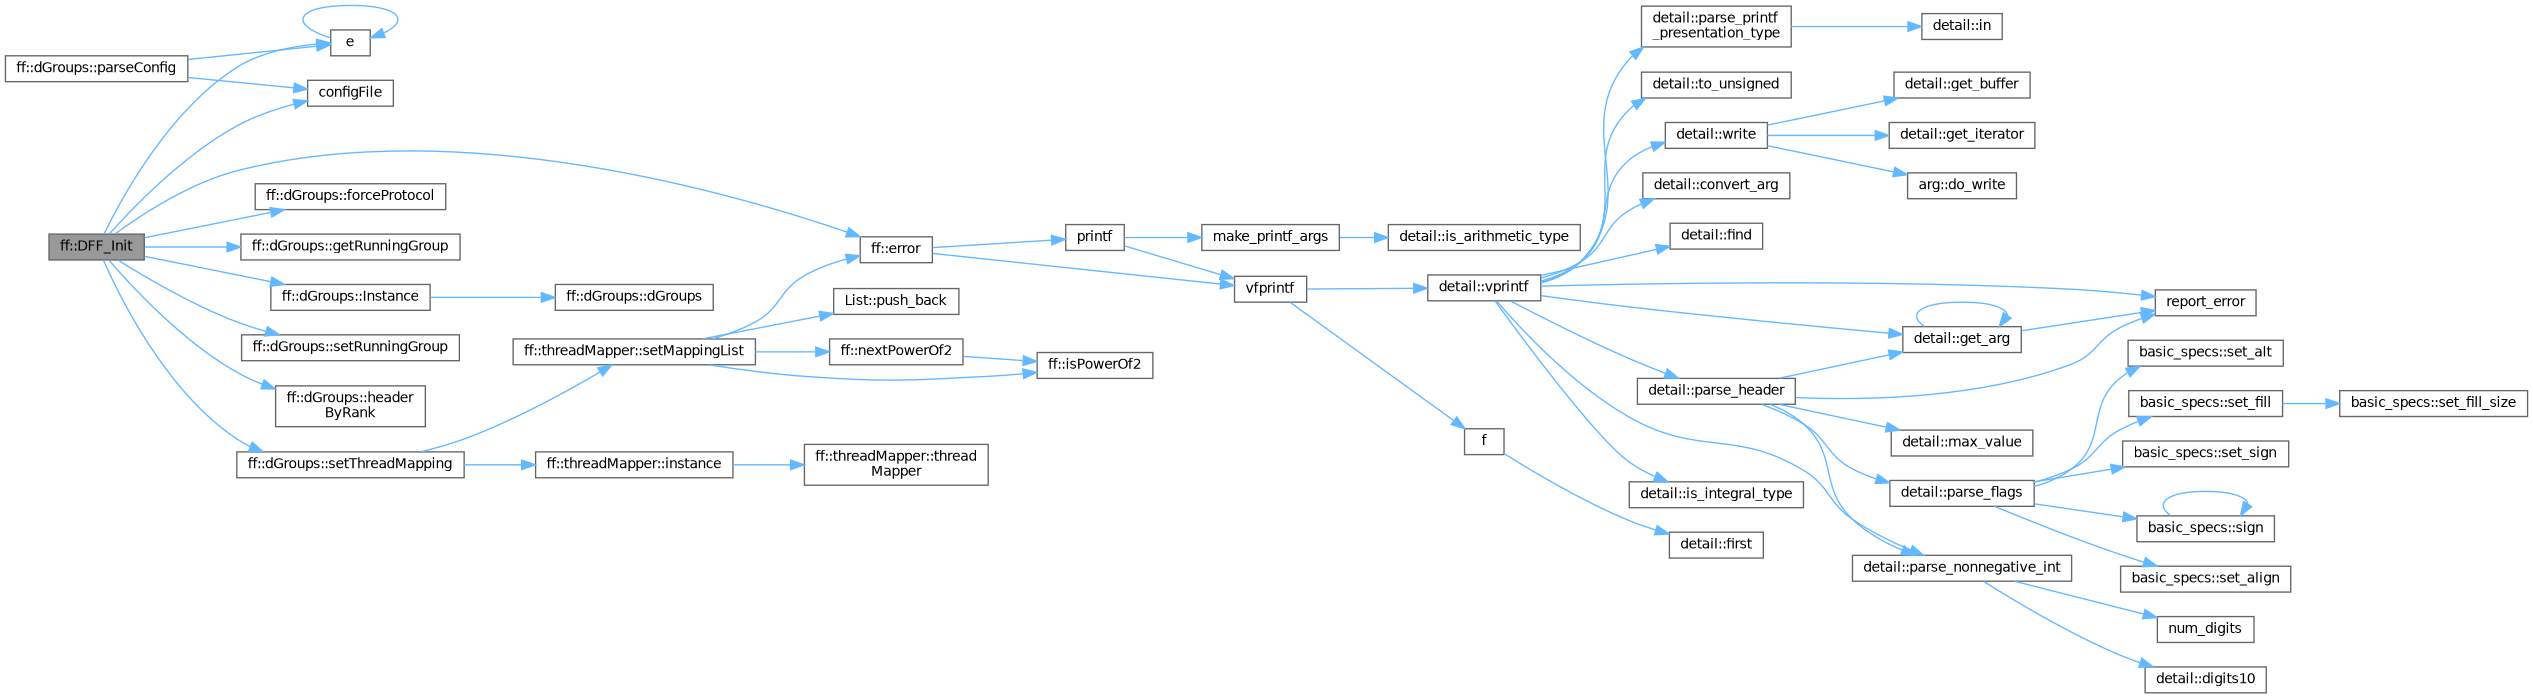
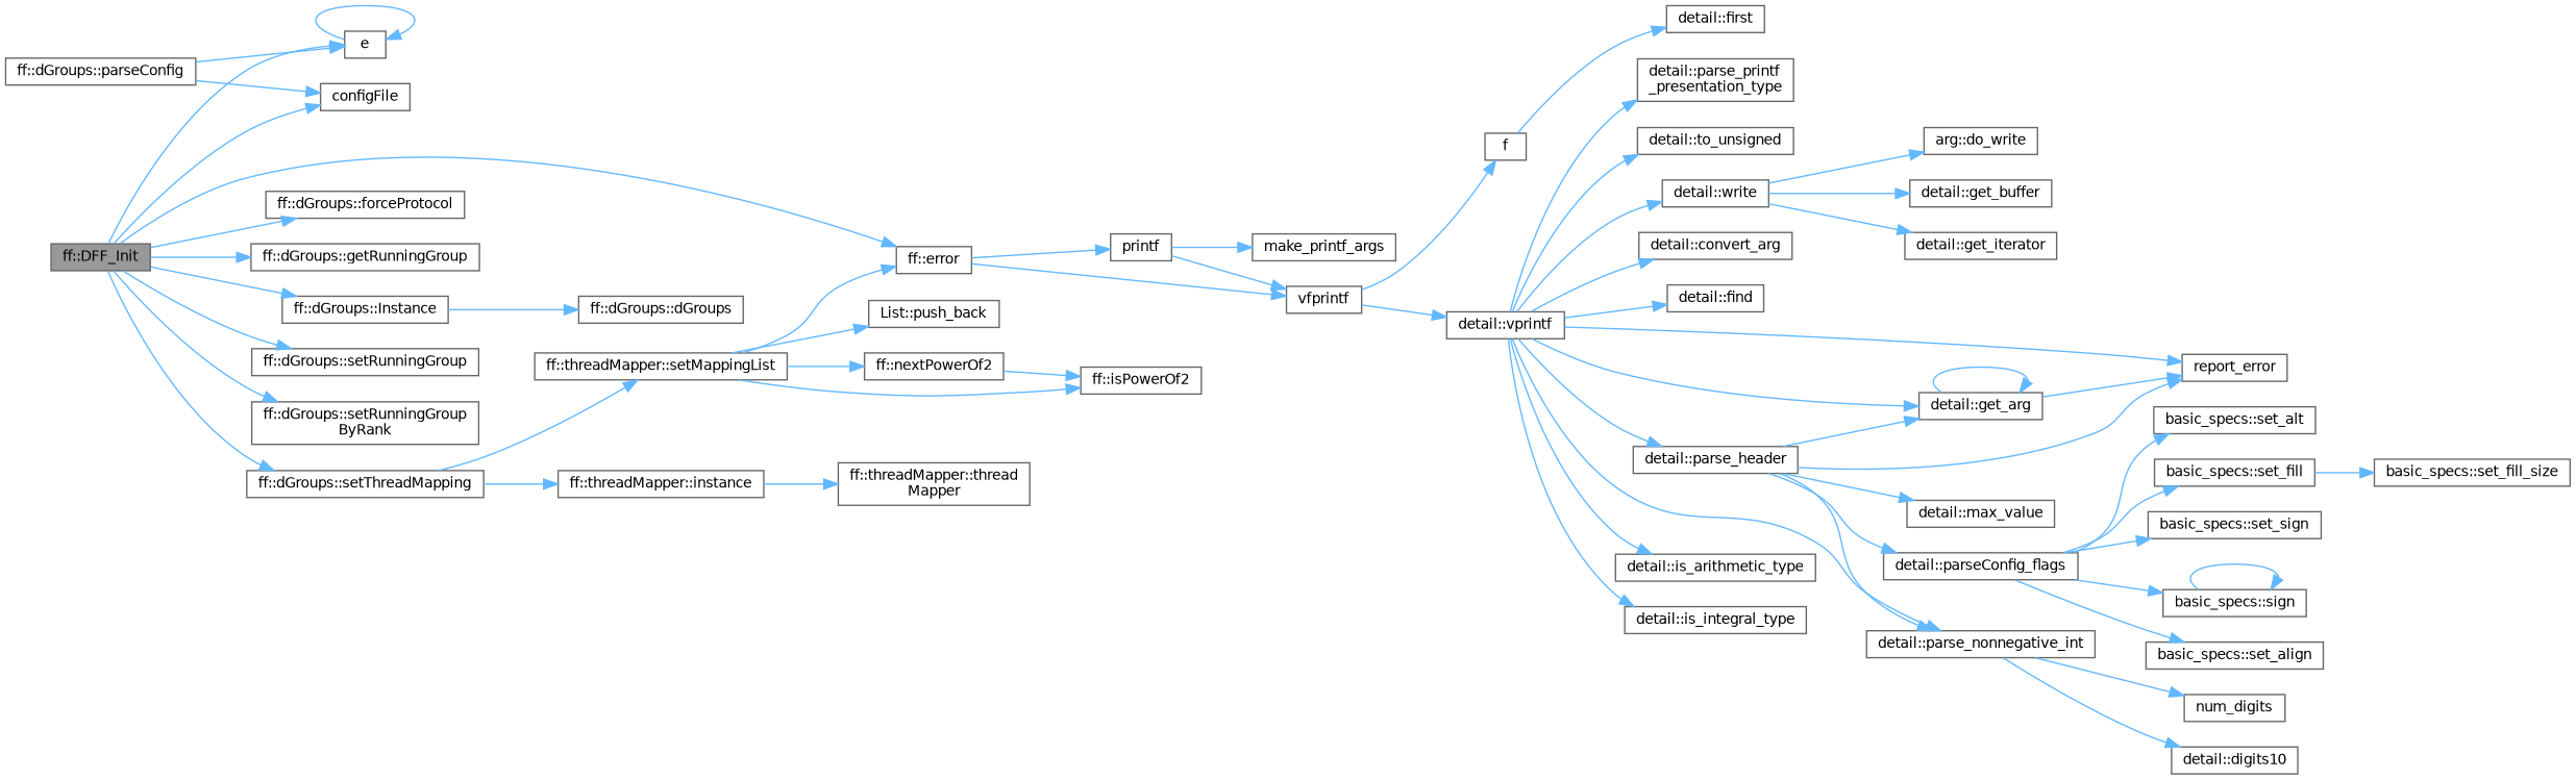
  digraph {
    rankdir=LR
    node [color=grey40 fillcolor=white fontname=Helvetica fontsize=10 shape=box style=filled]
    edge [color=steelblue1 fontname=Helvetica fontsize=10 labelfontname=Helvetica labelfontsize=10 style=solid]
    n1 [color=gray40 fillcolor=grey60 fontcolor=black height=0.2 label="ff::DFF_Init" width=0.4]
    n2 [height=0.2 label=configFile width=0.4]
    n3 [height=0.2 label="ff::error" width=0.4]
    n4 [height=0.2 label="ff::dGroups::forceProtocol" width=0.4]
    n5 [height=0.2 label="ff::dGroups::getRunningGroup" width=0.4]
    n6 [height=0.2 label="ff::dGroups::Instance" width=0.4]
    n7 [height=0.2 label="ff::dGroups::setRunningGroup" width=0.4]
-   n8 [height=0.2 label="ff::dGroups::header\lByRank" width=0.4]
+   n8 [height=0.2 label="ff::dGroups::setRunningGroup\lByRank" width=0.4]
    n9 [height=0.2 label="ff::dGroups::setThreadMapping" width=0.4]
    n10 [height=0.2 label=e width=0.4]
    n11 [height=0.2 label=printf width=0.4]
    n12 [height=0.2 label=vfprintf width=0.4]
    n13 [height=0.2 label="ff::dGroups::dGroups" width=0.4]
    n14 [height=0.2 label="ff::dGroups::parseConfig" width=0.4]
    n15 [height=0.2 label="ff::threadMapper::instance" width=0.4]
    n16 [height=0.2 label="ff::threadMapper::setMappingList" width=0.4]
    n17 [height=0.2 label=make_printf_args width=0.4]
    n18 [height=0.2 label=f width=0.4]
    n19 [height=0.2 label="detail::vprintf" width=0.4]
    n20 [height=0.2 label="detail::first" width=0.4]
    n21 [height=0.2 label="detail::convert_arg" width=0.4]
    n22 [height=0.2 label="detail::find" width=0.4]
    n23 [height=0.2 label="detail::get_arg" width=0.4]
    n24 [height=0.2 label=report_error width=0.4]
    n25 [height=0.2 label="detail::is_arithmetic_type" width=0.4]
    n26 [height=0.2 label="detail::is_integral_type" width=0.4]
    n27 [height=0.2 label="detail::parse_header" width=0.4]
    n28 [height=0.2 label="detail::parse_nonnegative_int" width=0.4]
    n29 [height=0.2 label="detail::parse_printf\l_presentation_type" width=0.4]
    n30 [height=0.2 label="detail::to_unsigned" width=0.4]
    n31 [height=0.2 label="detail::write" width=0.4]
    n32 [height=0.2 label="detail::max_value" width=0.4]
-   n33 [height=0.2 label="detail::parse_flags" width=0.4]
+   n33 [height=0.2 label="detail::parseConfig_flags" width=0.4]
    n34 [height=0.2 label="detail::digits10" width=0.4]
    n35 [height=0.2 label=num_digits width=0.4]
-   n36 [height=0.2 label="detail::in" width=0.4]
    n37 [height=0.2 label="arg::do_write" width=0.4]
    n38 [height=0.2 label="detail::get_buffer" width=0.4]
    n39 [height=0.2 label="detail::get_iterator" width=0.4]
    n40 [height=0.2 label="basic_specs::set_align" width=0.4]
    n41 [height=0.2 label="basic_specs::set_alt" width=0.4]
    n42 [height=0.2 label="basic_specs::set_fill" width=0.4]
    n43 [height=0.2 label="basic_specs::set_sign" width=0.4]
    n44 [height=0.2 label="basic_specs::sign" width=0.4]
    n45 [height=0.2 label="basic_specs::set_fill_size" width=0.4]
    n46 [height=0.2 label="ff::threadMapper::thread\lMapper" width=0.4]
    n47 [height=0.2 label="ff::isPowerOf2" width=0.4]
    n48 [height=0.2 label="ff::nextPowerOf2" width=0.4]
    n49 [height=0.2 label="List::push_back" width=0.4]
    n1 -> n2
    n1 -> n3
    n1 -> n4
    n1 -> n5
    n1 -> n6
    n1 -> n7
    n1 -> n8
    n1 -> n9
    n1 -> n10
    n3 -> n11
    n3 -> n12
    n6 -> n13
    n9 -> n15
    n9 -> n16
    n10 -> n10
    n11 -> n12
    n11 -> n17
    n12 -> n18
    n12 -> n19
    n14 -> n2
    n14 -> n10
    n15 -> n46
    n16 -> n3
    n16 -> n47
    n16 -> n48
    n16 -> n49
    n18 -> n20
    n19 -> n21
    n19 -> n22
    n19 -> n23
    n19 -> n24
-   n17 -> n25
+   n19 -> n25
    n19 -> n26
    n19 -> n27
    n19 -> n28
    n19 -> n29
    n19 -> n30
    n19 -> n31
    n23 -> n23
    n23 -> n24
    n27 -> n23
    n27 -> n24
    n27 -> n28
    n27 -> n32
    n27 -> n33
    n28 -> n34
    n28 -> n35
-   n29 -> n36
    n31 -> n37
    n31 -> n38
    n31 -> n39
    n33 -> n40
    n33 -> n41
    n33 -> n42
    n33 -> n43
    n33 -> n44
    n42 -> n45
    n44 -> n44
    n48 -> n47
  }
